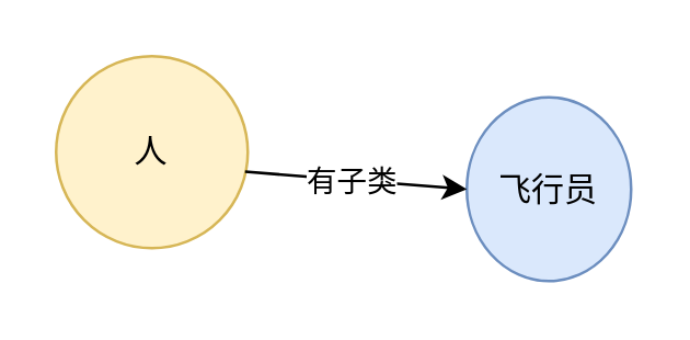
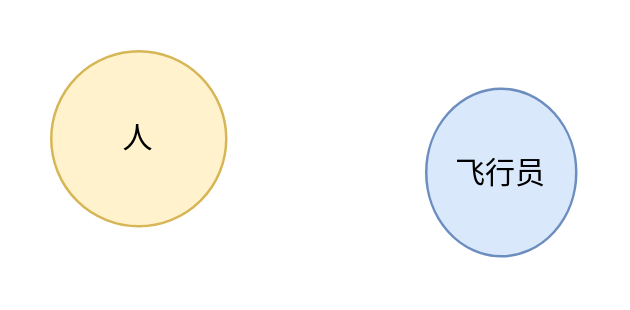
  <mxCell id="0" />
  <mxCell id="1" parent="0" />
  <mxCell id="2" value="人" style="ellipse;whiteSpace=wrap;html=1;fillColor=#fff2cc;strokeColor=#d6b656;" vertex="1" parent="1"><mxGeometry x="20" y="20" width="70" height="70" as="geometry" /></mxCell>
  <mxCell id="3" value="飞行员" style="ellipse;whiteSpace=wrap;html=1;fillColor=#dae8fc;strokeColor=#6c8ebf;" vertex="1" parent="1"><mxGeometry x="170" y="35" width="60" height="67" as="geometry" /></mxCell>
- <mxCell id="4" value="" style="endArrow=classic;html=1;rounded=0;exitX=0.986;exitY=0.602;exitDx=0;exitDy=0;exitPerimeter=0;entryX=0;entryY=0.5;entryDx=0;entryDy=0;" edge="1" parent="1" source="2" target="3"><mxGeometry width="50" height="50" relative="1" as="geometry"><mxPoint x="140" y="145" as="sourcePoint" /><mxPoint x="190" y="95" as="targetPoint" /></mxGeometry></mxCell>
- <mxCell id="5" value="有子类" style="edgeLabel;html=1;align=center;verticalAlign=middle;resizable=0;points=[];" vertex="1" connectable="0" parent="4"><mxGeometry x="-0.033" relative="1" as="geometry"><mxPoint as="offset" /></mxGeometry></mxCell>
